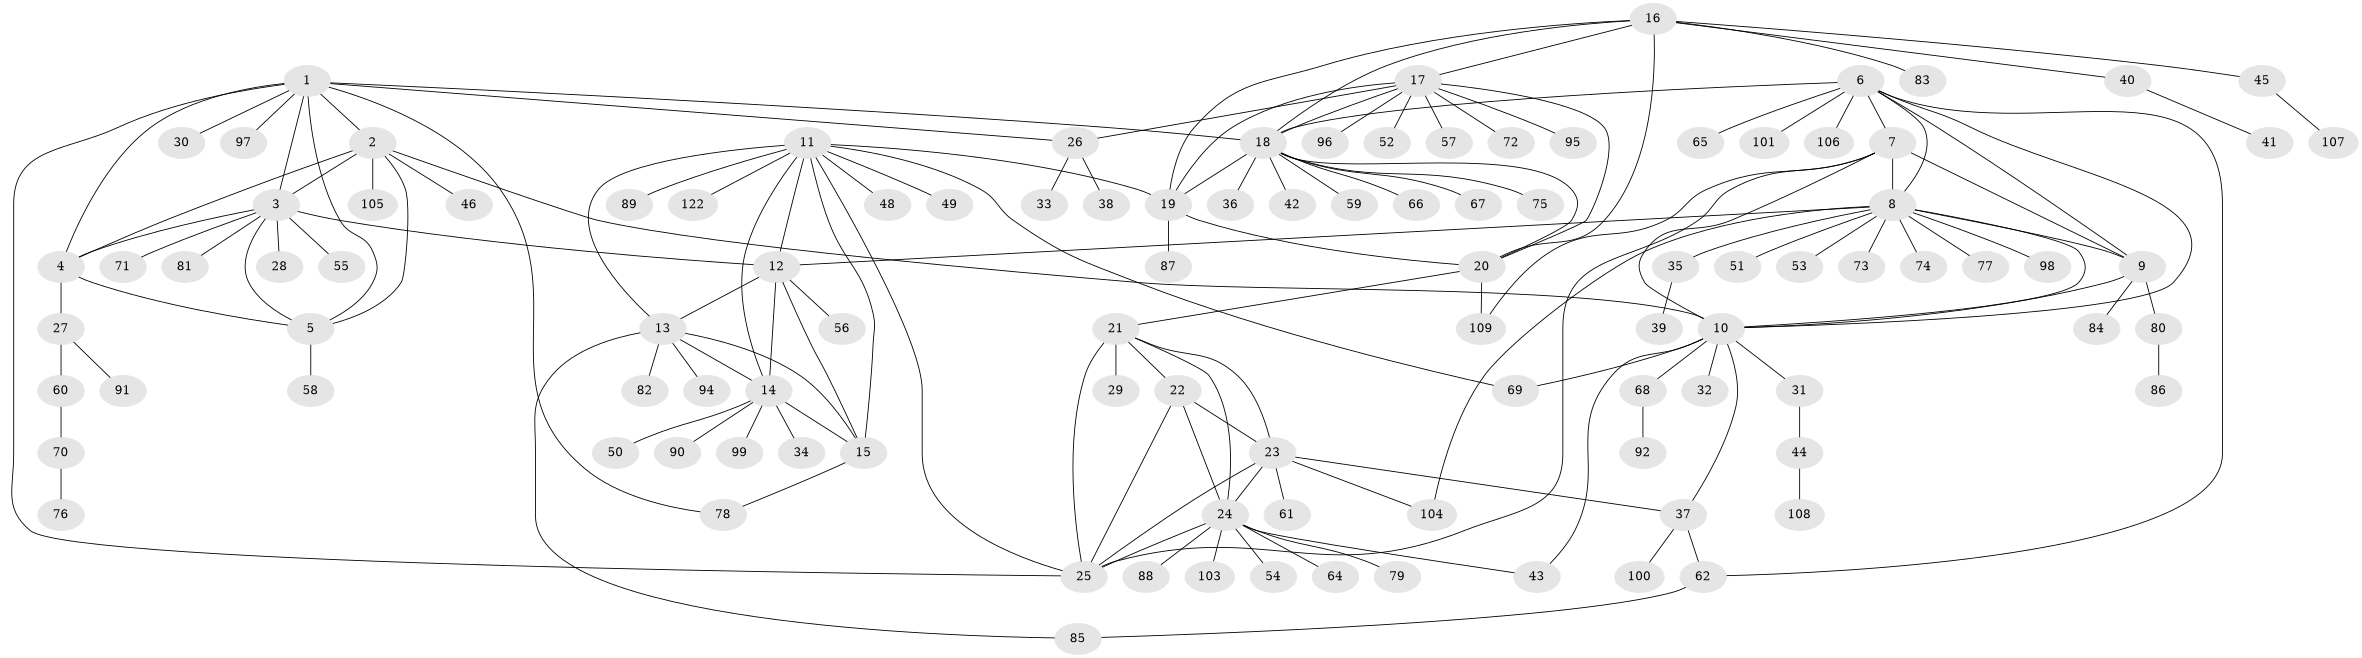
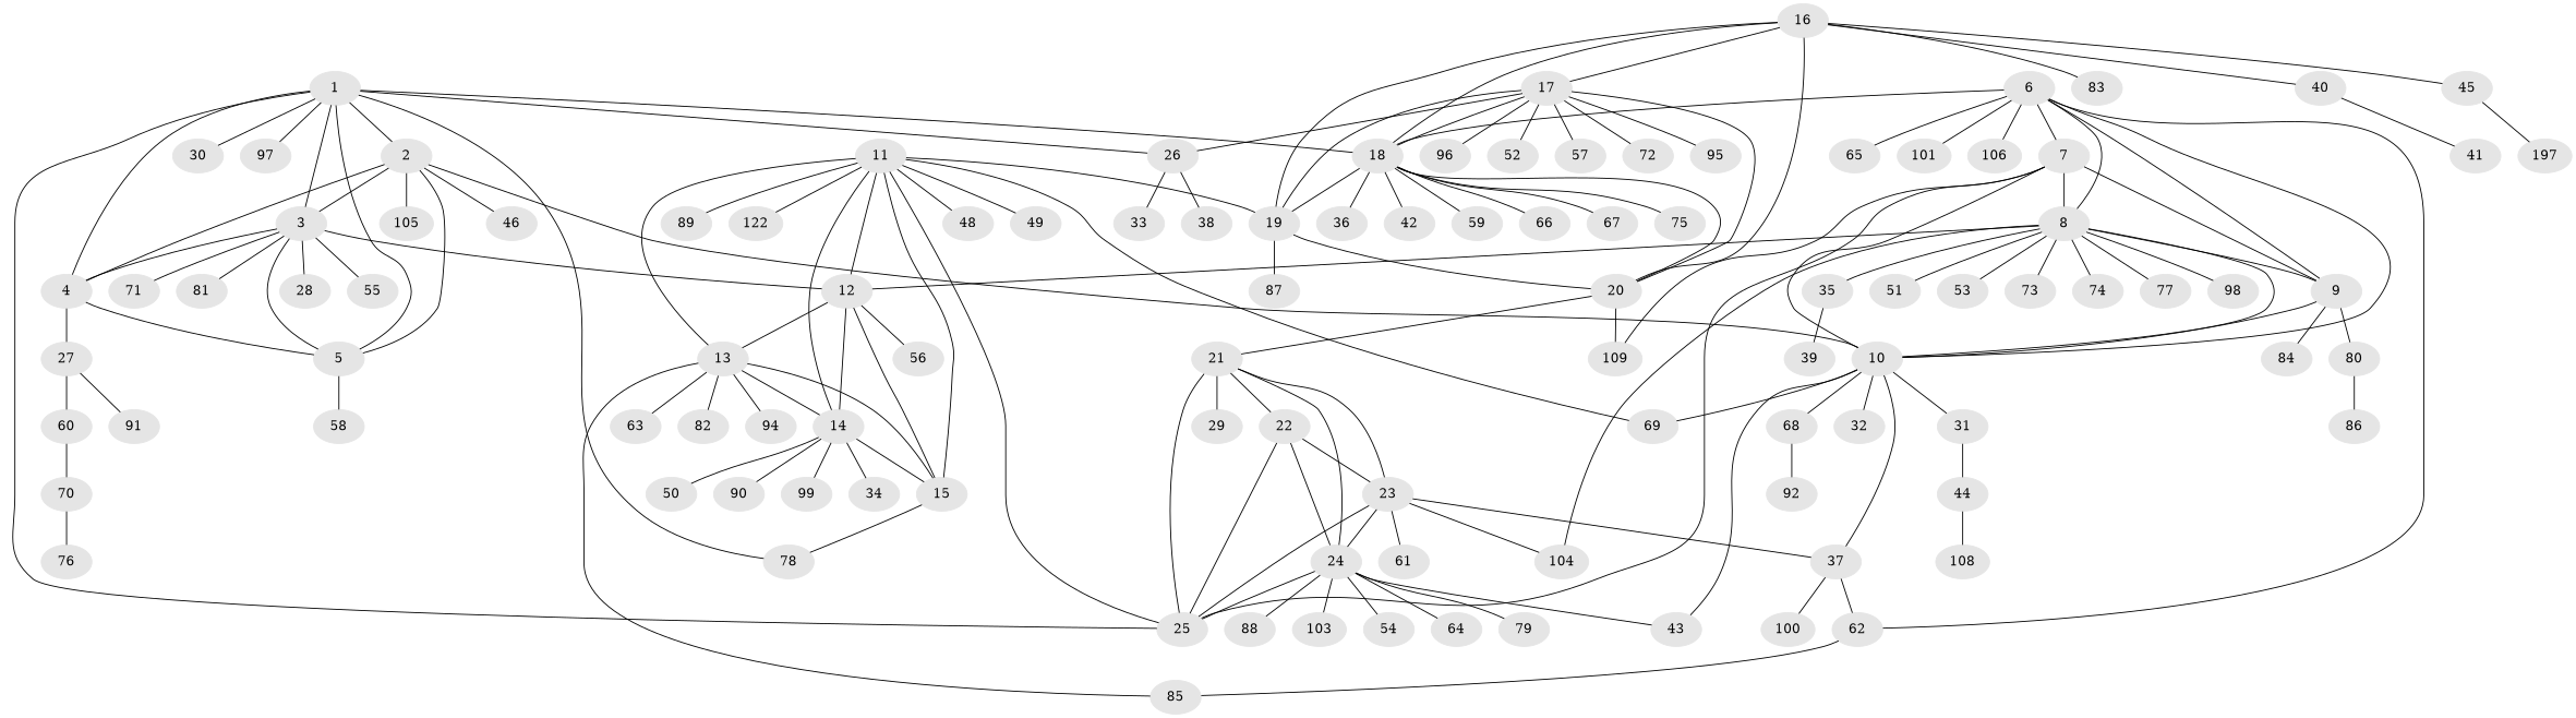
  graph {
    node [color=gray90 style=filled]
    1
    2
    3
    4
    5
    18
    25
    26
    30
    78
    97
    10
    46
    105
    12
    28
    55
    71
    81
    27
    58
    19
    20
    36
    42
    59
    66
    67
    75
    33
    38
    31
    32
    37
    43
    68
    69
    13
    14
    15
    56
    60
    91
    6
    7
    8
    9
    62
    65
    101
    106
    109
    35
    51
    53
    73
    74
    77
    98
    104
    80
    84
    85
    39
    86
    44
    100
    92
    11
    48
    49
    89
    n73 [label=122]
+   63
    82
    94
    34
    50
    90
    99
    87
    16
    17
    40
    45
    83
    52
    57
    72
    95
    96
    21
    41
-   107
+   107 [label=197]
    22
    23
    24
    29
    61
    54
    64
    79
    88
    103
    70
    108
    76
    1 -- 2
    1 -- 3
    1 -- 4
    1 -- 5
    1 -- 18
    1 -- 25
    1 -- 26
    1 -- 30
    1 -- 78
    1 -- 97
    2 -- 3
    2 -- 4
    2 -- 5
    2 -- 10
    2 -- 46
    2 -- 105
    3 -- 4
    3 -- 5
    3 -- 12
    3 -- 28
    3 -- 55
    3 -- 71
    3 -- 81
    4 -- 5
    4 -- 27
    5 -- 58
    18 -- 19
    18 -- 20
    18 -- 36
    18 -- 42
    18 -- 59
    18 -- 66
    18 -- 67
    18 -- 75
    26 -- 33
    26 -- 38
    10 -- 31
    10 -- 32
    10 -- 37
    10 -- 43
    10 -- 68
    10 -- 69
    12 -- 13
    12 -- 14
    12 -- 15
    12 -- 56
    27 -- 60
    27 -- 91
    19 -- 20
    19 -- 87
    20 -- 109
    20 -- 21
    31 -- 44
    37 -- 62
    37 -- 100
    68 -- 92
    13 -- 14
    13 -- 15
    13 -- 85
+   13 -- 63
    13 -- 82
    13 -- 94
    14 -- 15
    14 -- 34
    14 -- 50
    14 -- 90
    14 -- 99
    15 -- 78
    60 -- 70
    6 -- 18
    6 -- 10
    6 -- 7
    6 -- 8
    6 -- 9
    6 -- 62
    6 -- 65
    6 -- 101
    6 -- 106
    7 -- 25
    7 -- 10
    7 -- 8
    7 -- 9
    7 -- 109
    8 -- 10
    8 -- 12
    8 -- 9
    8 -- 35
    8 -- 51
    8 -- 53
    8 -- 73
    8 -- 74
    8 -- 77
    8 -- 98
    8 -- 104
    9 -- 10
    9 -- 80
    9 -- 84
    62 -- 85
    35 -- 39
    80 -- 86
    44 -- 108
    11 -- 25
    11 -- 12
    11 -- 19
    11 -- 69
    11 -- 13
    11 -- 14
    11 -- 15
    11 -- 48
    11 -- 49
    11 -- 89
    11 -- n73
    16 -- 18
    16 -- 19
    16 -- 20
    16 -- 17
    16 -- 40
    16 -- 45
    16 -- 83
    17 -- 18
    17 -- 26
    17 -- 19
    17 -- 20
    17 -- 52
    17 -- 57
    17 -- 72
    17 -- 95
    17 -- 96
    40 -- 41
    45 -- 107
    21 -- 25
    21 -- 22
    21 -- 23
    21 -- 24
    21 -- 29
    22 -- 25
    22 -- 23
    22 -- 24
    23 -- 25
    23 -- 37
    23 -- 104
    23 -- 24
    23 -- 61
    24 -- 25
    24 -- 43
    24 -- 54
    24 -- 64
    24 -- 79
    24 -- 88
    24 -- 103
    70 -- 76
  }
